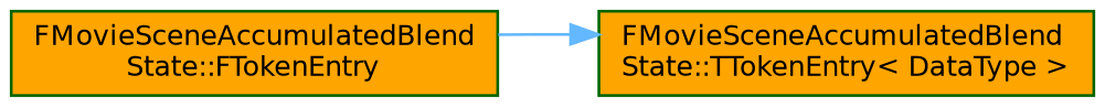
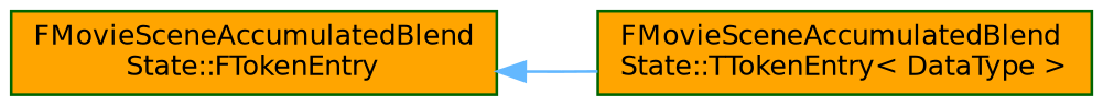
  digraph {
    rankdir=LR
    node [color=darkgreen fillcolor=orange fontname=Helvetica fontsize=10 shape=box style=filled]
    n1 [height=0.2 label="FMovieSceneAccumulatedBlend\lState::FTokenEntry" width=0.4]
    n2 [height=0.2 label="FMovieSceneAccumulatedBlend\lState::TTokenEntry\< DataType \>" width=0.4]
-   n2 -> n1 [color=steelblue1 dir=back fontname=Helvetica fontsize=10 labelfontname=Helvetica labelfontsize=10 style=solid]
+   n1 -> n2 [color=steelblue1 dir=back fontname=Helvetica fontsize=10 labelfontname=Helvetica labelfontsize=10 style=solid]
  }
